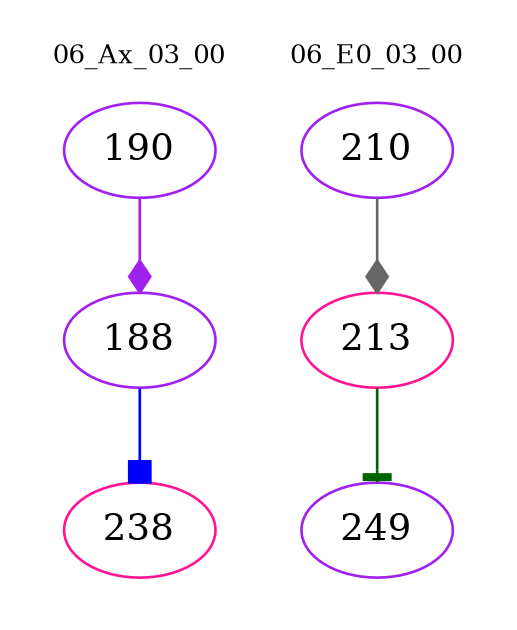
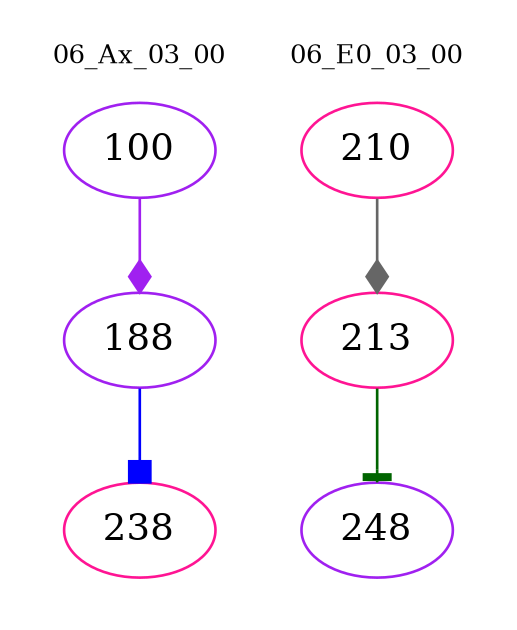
  digraph {
    node [color=purple]
    edge [arrowhead=diamond]
-   n1 [label=190]
+   n1 [label=100]
    n2 [label=188]
    n3 [color=deeppink label=238]
-   n4 [label=210]
+   n4 [color=deeppink label=210]
    n5 [color=deeppink label=213]
-   n6 [label=249]
+   n6 [label=248]
    subgraph cluster_1 {
      color=white
      fontsize=10
      label="06_Ax_03_00"
      n1
      n2
      n3
    }
    subgraph cluster_2 {
      color=white
      fontsize=10
      label="06_E0_03_00"
      n4
      n5
      n6
    }
    n1 -> n2 [color=purple]
    n2 -> n3 [arrowhead=box color=blue]
    n4 -> n5 [color=gray40]
    n5 -> n6 [arrowhead=tee color=darkgreen]
  }
